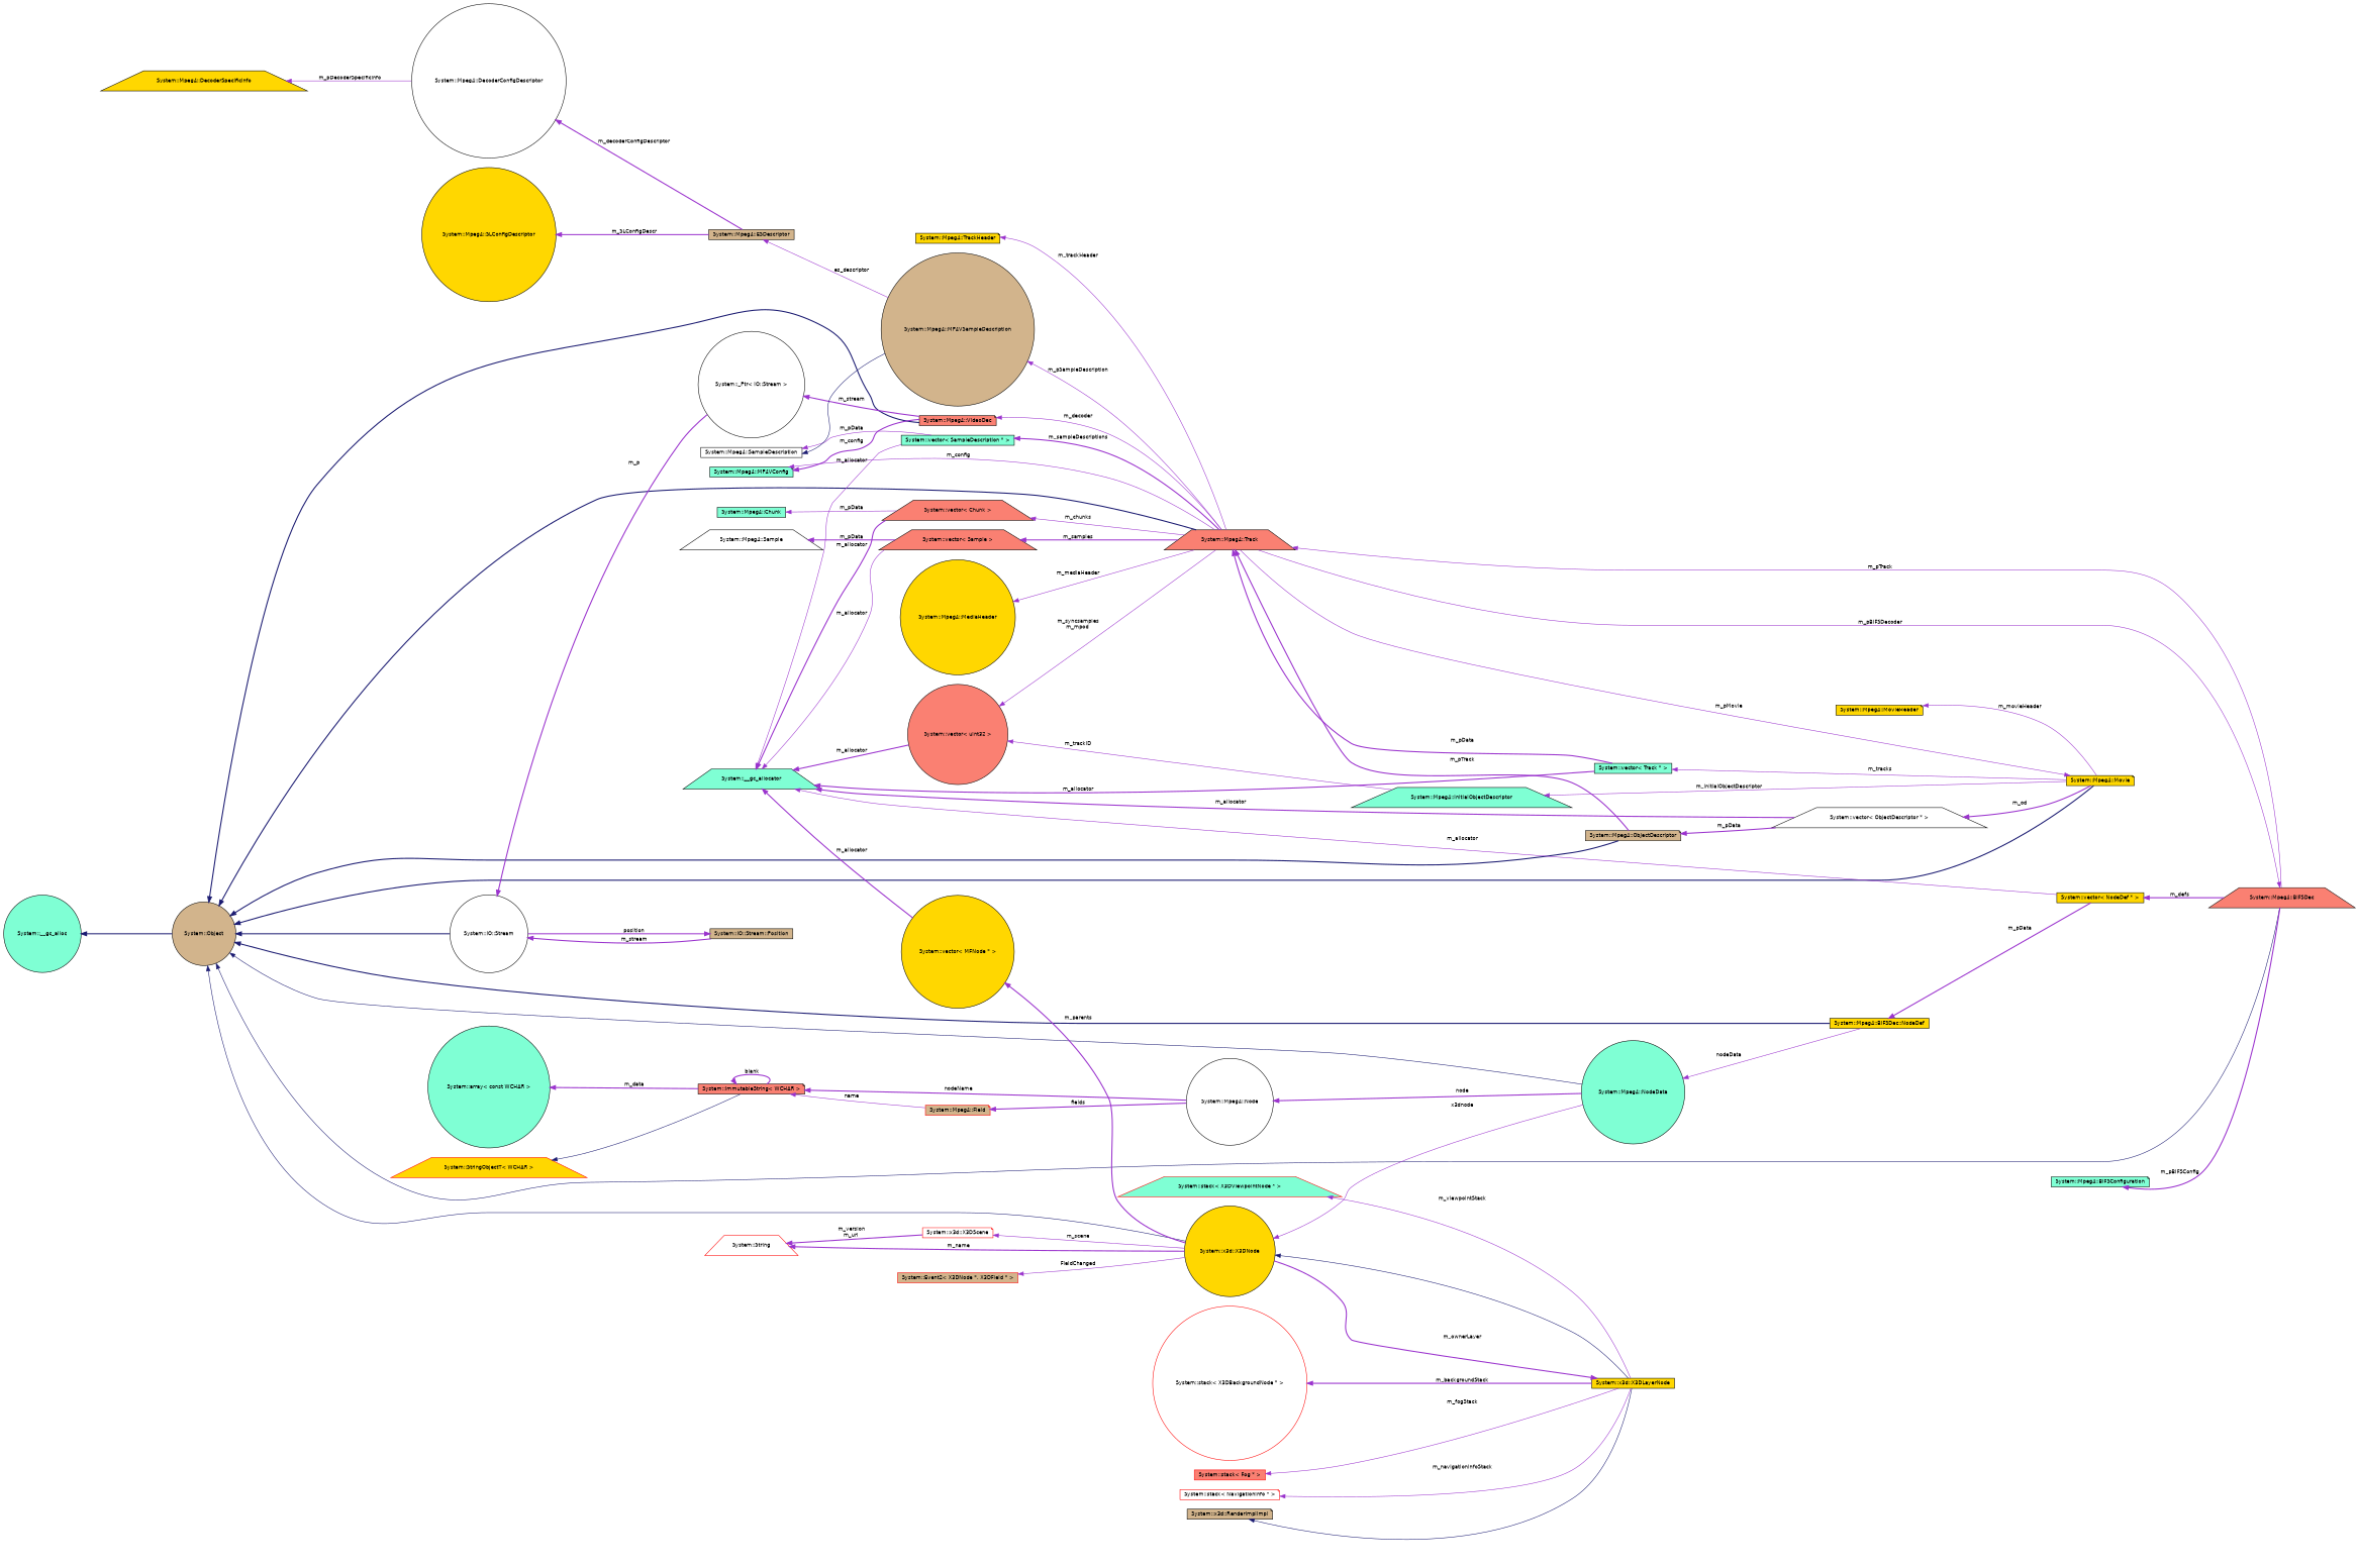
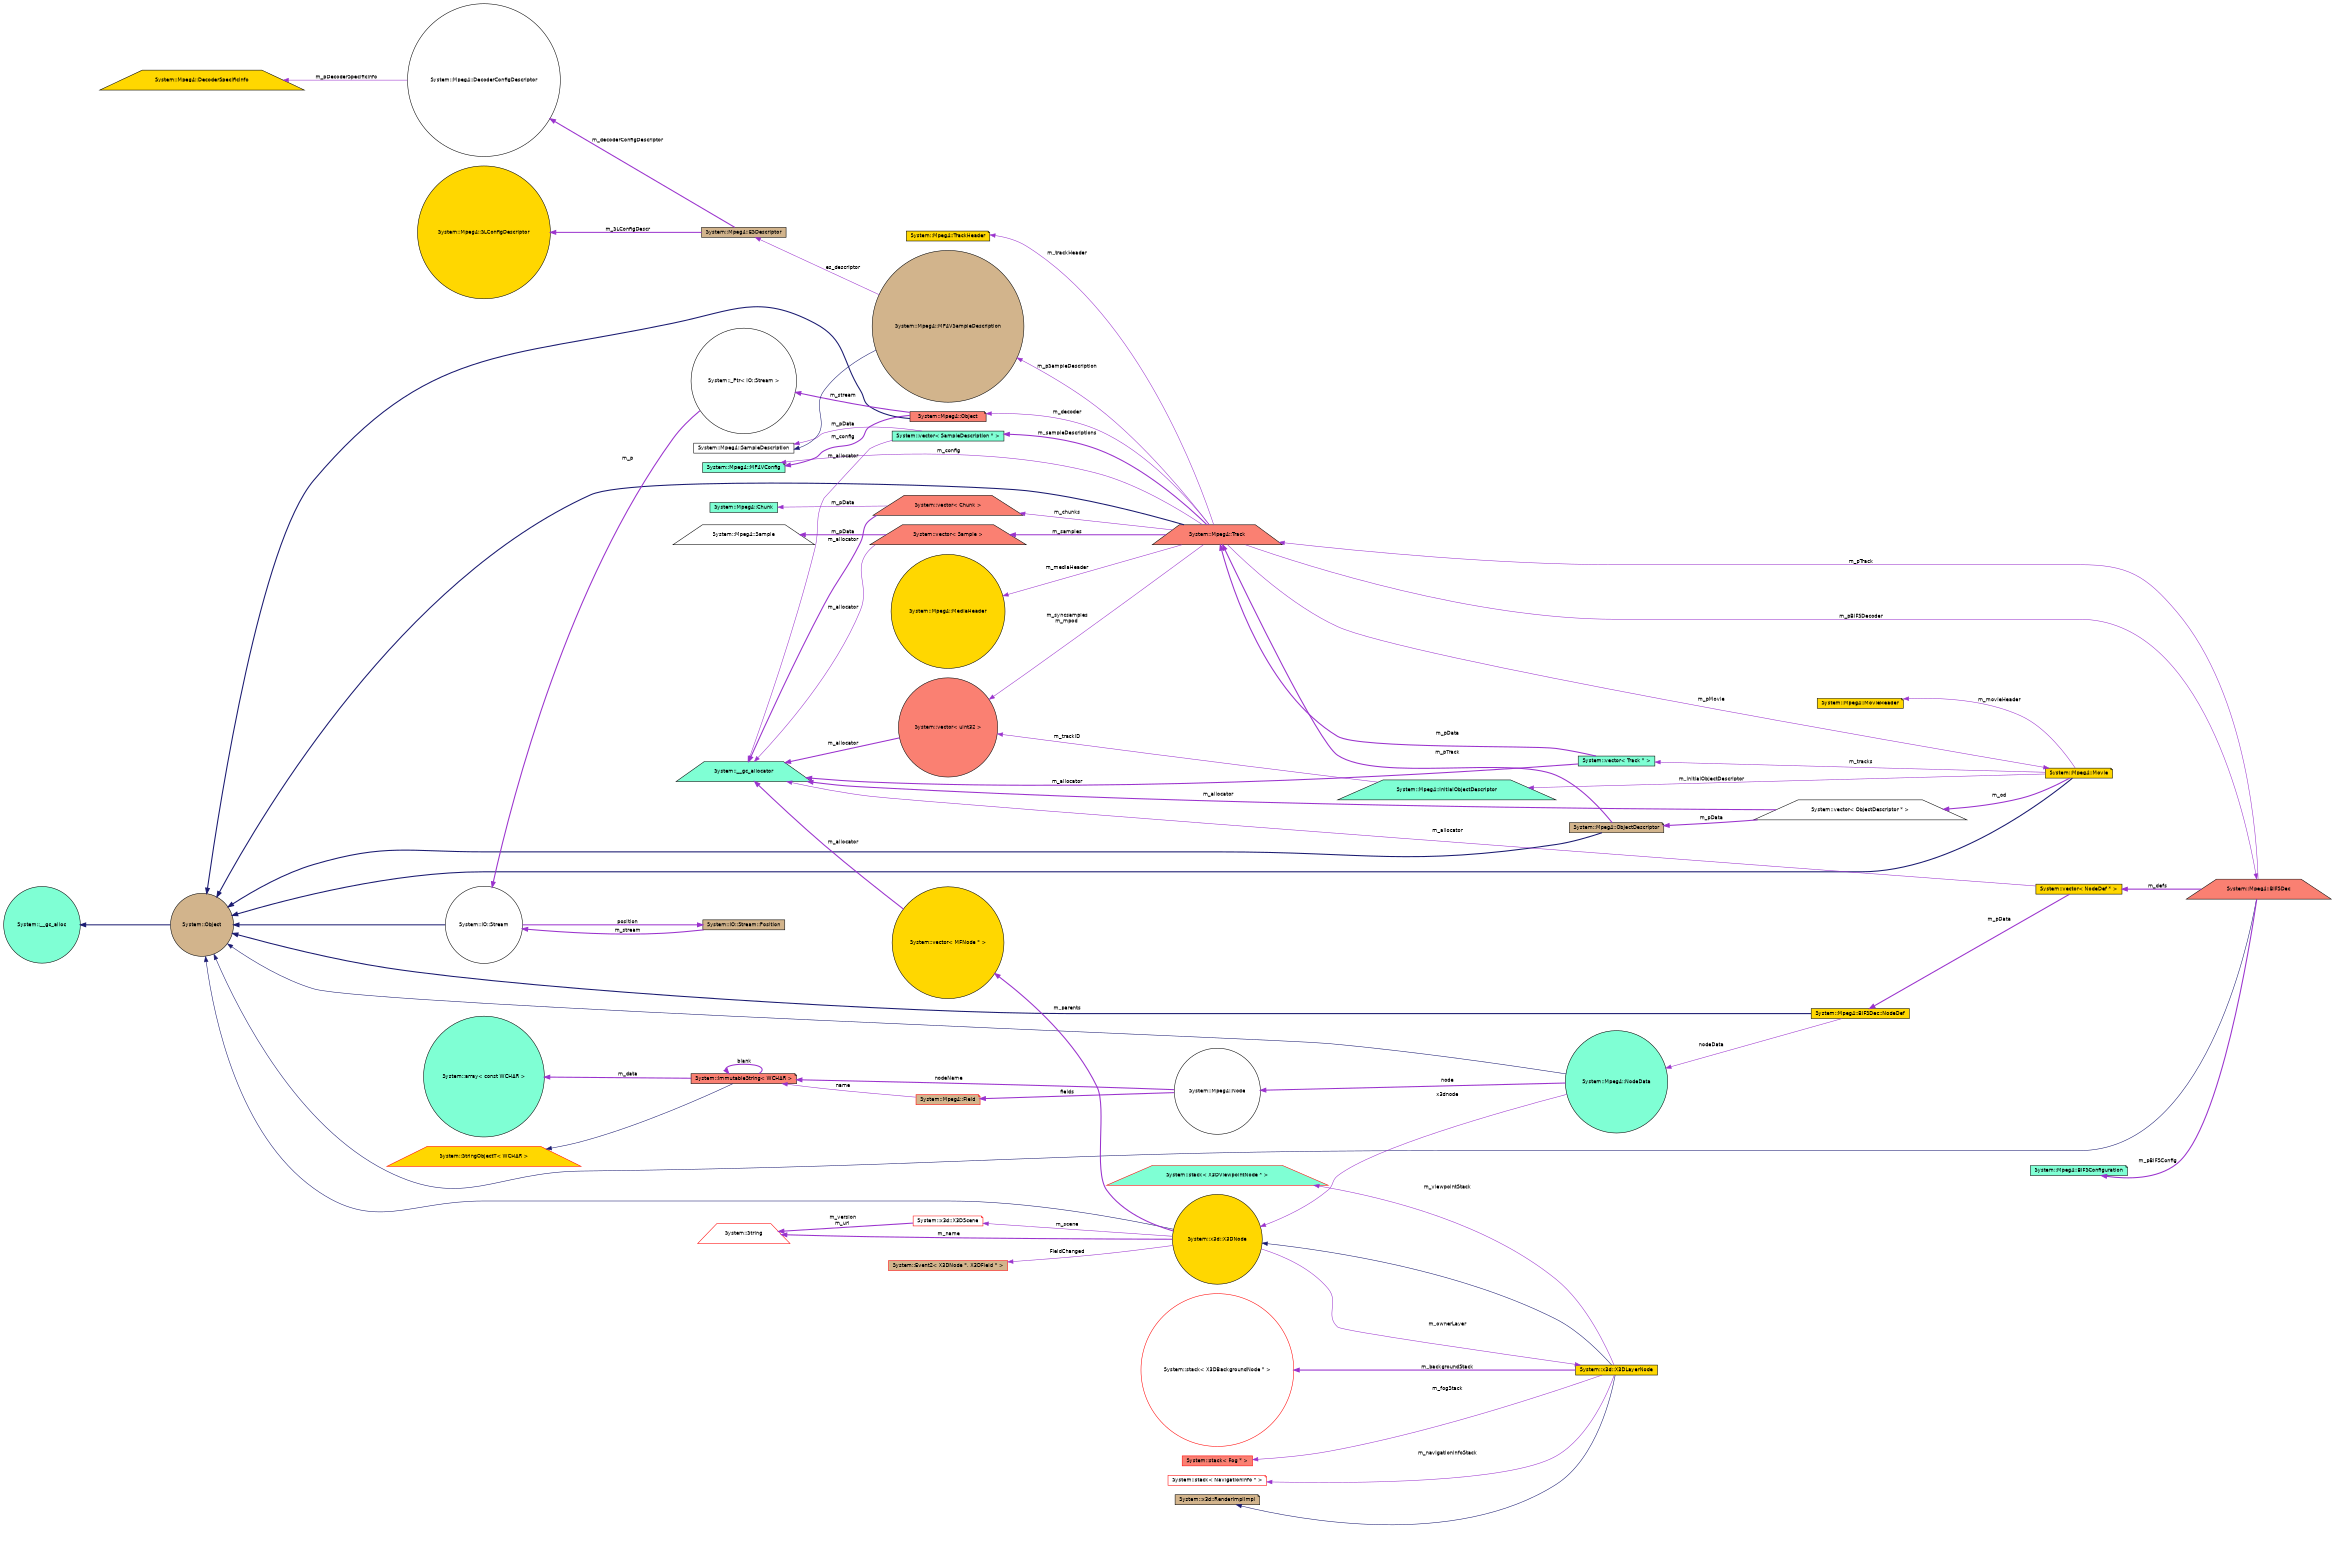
  digraph {
    rankdir=LR
    node [color=black fillcolor=gold fontname=Helvetica fontsize=10 shape=circle style=filled]
    edge [color=darkorchid3 dir=back fontname=Helvetica fontsize=10 labelfontname=Helvetica labelfontsize=10 style=bold]
    n1 [fillcolor=salmon fontcolor=black height=0.2 label="System::Mpeg4::Track" shape=trapezium width=0.4]
    n2 [fillcolor=tan height=0.2 label="System::Mpeg4::ObjectDescriptor" shape=note width=0.4]
    n3 [fillcolor=aquamarine height=0.2 label="System::vector\< Track * \>" shape=box width=0.4]
    n4 [fillcolor=salmon height=0.2 label="System::Mpeg4::BIFSDec" shape=trapezium width=0.4]
    n5 [fillcolor=white height=0.2 label="System::vector\< ObjectDescriptor * \>" shape=trapezium width=0.4]
    n6 [height=0.2 label="System::Mpeg4::Movie" shape=note width=0.4]
    n7 [fillcolor=tan height=0.2 label="System::Object" width=0.4]
    n8 [height=0.2 label="System::Mpeg4::BIFSDec::NodeDef" shape=box width=0.4]
    n9 [fillcolor=aquamarine height=0.2 label="System::Mpeg4::NodeData" width=0.4]
    n10 [height=0.2 label="System::x3d::X3DNode" width=0.4]
-   n11 [fillcolor=salmon height=0.2 label="System::Mpeg4::VideoDec" shape=note width=0.4]
+   n11 [fillcolor=salmon height=0.2 label="System::Mpeg4::Object" shape=note width=0.4]
    n12 [fillcolor=white height=0.2 label="System::IO::Stream" width=0.4]
    n13 [height=0.2 label="System::vector\< NodeDef * \>" shape=box width=0.4]
    n14 [height=0.2 label="System::x3d::X3DLayerNode" shape=box width=0.4]
    n15 [fillcolor=white height=0.2 label="System::_Ptr\< IO::Stream \>" width=0.4]
    n16 [fillcolor=tan height=0.2 label="System::IO::Stream::Position" shape=box width=0.4]
    n17 [fillcolor=aquamarine height=0.2 label="System::__gc_alloc" width=0.4]
    n18 [fillcolor=aquamarine height=0.2 label="System::Mpeg4::MP4VConfig" shape=note width=0.4]
    n19 [height=0.2 label="System::Mpeg4::MediaHeader" width=0.4]
    n20 [height=0.2 label="System::Mpeg4::TrackHeader" shape=note width=0.4]
    n21 [fillcolor=salmon height=0.2 label="System::vector\< Sample \>" shape=trapezium width=0.4]
    n22 [fillcolor=aquamarine height=0.2 label="System::__gc_allocator" shape=trapezium width=0.4]
    n23 [fillcolor=salmon height=0.2 label="System::vector\< uint32 \>" width=0.4]
    n24 [fillcolor=aquamarine height=0.2 label="System::vector\< SampleDescription * \>" shape=box width=0.4]
    n25 [fillcolor=salmon height=0.2 label="System::vector\< Chunk \>" shape=trapezium width=0.4]
    n26 [height=0.2 label="System::vector\< MFNode * \>" width=0.4]
    n27 [fillcolor=aquamarine height=0.2 label="System::Mpeg4::InitialObjectDescriptor" shape=trapezium width=0.4]
    n28 [fillcolor=white height=0.2 label="System::Mpeg4::Sample" shape=trapezium width=0.4]
    n29 [fillcolor=white height=0.2 label="System::Mpeg4::SampleDescription" shape=box width=0.4]
    n30 [fillcolor=tan height=0.2 label="System::Mpeg4::MP4VSampleDescription" width=0.4]
    n31 [fillcolor=aquamarine height=0.2 label="System::Mpeg4::Chunk" shape=box width=0.4]
    n32 [height=0.2 label="System::Mpeg4::MovieHeader" shape=note width=0.4]
    n33 [fillcolor=tan height=0.2 label="System::Mpeg4::ESDescriptor" shape=box width=0.4]
    n34 [height=0.2 label="System::Mpeg4::SLConfigDescriptor" width=0.4]
    n35 [fillcolor=white height=0.2 label="System::Mpeg4::DecoderConfigDescriptor" width=0.4]
    n36 [height=0.2 label="System::Mpeg4::DecoderSpecificInfo" shape=trapezium width=0.4]
    n37 [fillcolor=aquamarine height=0.2 label="System::Mpeg4::BIFSConfiguration" shape=note width=0.4]
    n38 [fillcolor=white height=0.2 label="System::Mpeg4::Node" width=0.4]
    n39 [color=red fillcolor=tan height=0.2 label="System::Mpeg4::Field" shape=note width=0.4]
    n40 [fillcolor=salmon height=0.2 label="System::ImmutableString\< WCHAR \>" shape=note width=0.4]
    n41 [color=red height=0.2 label="System::StringObjectT\< WCHAR \>" shape=trapezium width=0.4]
    n42 [fillcolor=aquamarine height=0.2 label="System::array\< const WCHAR \>" width=0.4]
    n43 [fillcolor=tan height=0.2 label="System::x3d::RenderImplImpl" shape=note width=0.4]
    n44 [color=red fillcolor=white height=0.2 label="System::stack\< NavigationInfo * \>" shape=note width=0.4]
    n45 [color=red fillcolor=aquamarine height=0.2 label="System::stack\< X3DViewpointNode * \>" shape=trapezium width=0.4]
    n46 [color=red fillcolor=salmon height=0.2 label="System::stack\< Fog * \>" shape=box width=0.4]
    n47 [color=red fillcolor=white height=0.2 label="System::stack\< X3DBackgroundNode * \>" width=0.4]
    n48 [color=red fillcolor=white height=0.2 label="System::x3d::X3DScene" shape=note width=0.4]
    n49 [color=red fillcolor=white height=0.2 label="System::String" shape=trapezium width=0.4]
    n50 [color=red fillcolor=tan height=0.2 label="System::Event2\< X3DNode *, X3DField * \>" shape=box width=0.4]
    n1 -> n2 [label=" m_pTrack"]
    n1 -> n3 [label=" m_pData"]
    n1 -> n4 [label=" m_pTrack" style=solid]
    n2 -> n5 [label=" m_pData"]
    n3 -> n6 [label=" m_tracks" style=solid]
    n4 -> n1 [label=" m_pBIFSDecoder" style=solid]
    n5 -> n6 [label=" m_od"]
    n6 -> n1 [label=" m_pMovie" style=solid]
    n7 -> n1 [color=midnightblue]
    n7 -> n2 [color=midnightblue]
    n7 -> n4 [color=midnightblue style=solid]
    n7 -> n6 [color=midnightblue]
    n7 -> n8 [color=midnightblue]
    n7 -> n9 [color=midnightblue style=solid]
    n7 -> n10 [color=midnightblue style=solid]
    n7 -> n11 [color=midnightblue]
    n7 -> n12 [color=midnightblue]
    n8 -> n13 [label=" m_pData"]
    n9 -> n8 [label=" nodeData" style=solid]
    n10 -> n9 [label=" x3dnode" style=solid]
    n10 -> n14 [color=midnightblue style=solid]
    n11 -> n1 [label=" m_decoder" style=solid]
    n12 -> n15 [label=" m_p"]
    n12 -> n16 [label=" m_stream"]
    n13 -> n4 [label=" m_defs"]
-   n14 -> n10 [label=" m_ownerLayer"]
+   n14 -> n10 [label=" m_ownerLayer" style=solid]
    n15 -> n11 [label=" m_stream"]
    n16 -> n12 [label=" position"]
    n17 -> n7 [color=midnightblue]
    n18 -> n1 [label=" m_config" style=solid]
    n18 -> n11 [label=" m_config"]
    n19 -> n1 [label=" m_mediaHeader" style=solid]
    n20 -> n1 [label=" m_trackHeader" style=solid]
    n21 -> n1 [label=" m_samples"]
    n22 -> n3 [label=" m_allocator"]
    n22 -> n5 [label=" m_allocator"]
    n22 -> n13 [label=" m_allocator" style=solid]
    n22 -> n21 [label=" m_allocator" style=solid]
    n22 -> n23 [label=" m_allocator"]
    n22 -> n24 [label=" m_allocator" style=solid]
    n22 -> n25 [label=" m_allocator"]
    n22 -> n26 [label=" m_allocator"]
    n23 -> n1 [label=" m_syncsamples\nm_mpod" style=solid]
    n23 -> n27 [label=" m_trackID" style=solid]
    n24 -> n1 [label=" m_sampleDescriptions"]
    n25 -> n1 [label=" m_chunks" style=solid]
    n26 -> n10 [label=" m_parents"]
    n27 -> n6 [label=" m_initialObjectDescriptor" style=solid]
    n28 -> n21 [label=" m_pData"]
    n29 -> n24 [label=" m_pData" style=solid]
    n29 -> n30 [color=midnightblue style=solid]
    n30 -> n1 [label=" m_pSampleDescription" style=solid]
    n31 -> n25 [label=" m_pData" style=solid]
    n32 -> n6 [label=" m_movieHeader" style=solid]
    n33 -> n30 [label=" es_descriptor" style=solid]
    n34 -> n33 [label=" m_SLConfigDescr"]
    n35 -> n33 [label=" m_decoderConfigDescriptor"]
    n36 -> n35 [label=" m_pDecoderSpecificInfo" style=solid]
    n37 -> n4 [label=" m_pBIFSConfig"]
    n38 -> n9 [label=" node"]
    n39 -> n38 [label=" fields"]
    n40 -> n38 [label=" nodeName"]
    n40 -> n39 [label=" name" style=solid]
    n40 -> n40 [label=" blank"]
    n41 -> n40 [color=midnightblue style=solid]
    n42 -> n40 [label=" m_data"]
    n43 -> n14 [color=midnightblue style=solid]
    n44 -> n14 [label=" m_navigationinfoStack" style=solid]
    n45 -> n14 [label=" m_viewpointStack" style=solid]
    n46 -> n14 [label=" m_fogStack" style=solid]
    n47 -> n14 [label=" m_backgroundStack"]
    n48 -> n10 [label=" m_scene" style=solid]
    n49 -> n10 [label=" m_name"]
    n49 -> n48 [label=" m_version\nm_url"]
    n50 -> n10 [label=" FieldChanged" style=solid]
  }
